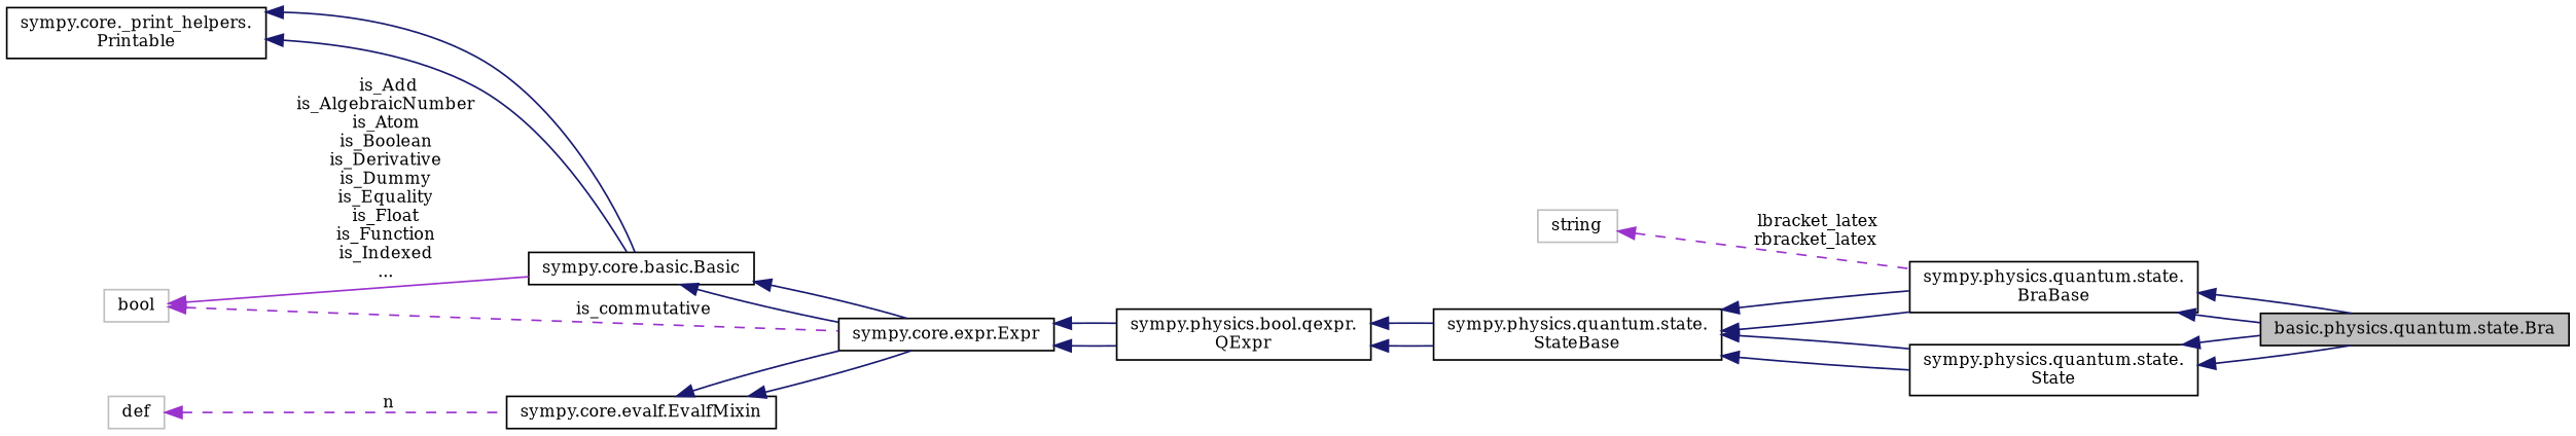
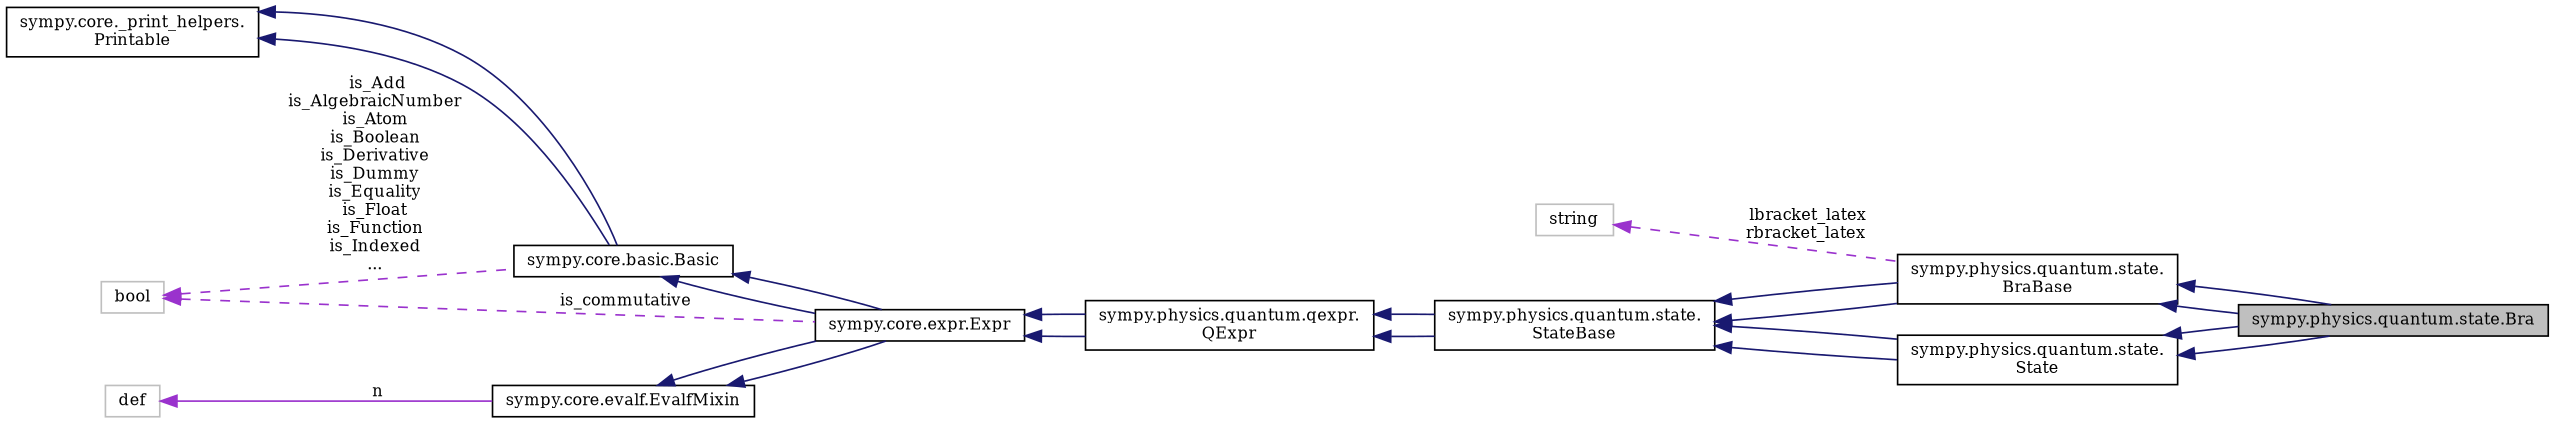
  digraph {
    fontname="DejaVu Serif"
    rankdir=LR
    node [color=black fillcolor=white fontname="DejaVu Serif" fontsize=10 shape=record style=filled]
    edge [color=midnightblue dir=back fontname="DejaVu Serif" fontsize=10 labelfontname=Helvetica labelfontsize=10 style=solid]
-   n1 [fillcolor=grey75 fontcolor=black height=0.2 label="basic.physics.quantum.state.Bra" width=0.4]
+   n1 [fillcolor=grey75 fontcolor=black height=0.2 label="sympy.physics.quantum.state.Bra" width=0.4]
    n2 [height=0.2 label="sympy.physics.quantum.state.\lState" width=0.4]
    n3 [height=0.2 label="sympy.physics.quantum.state.\lStateBase" width=0.4]
    n4 [height=0.2 label="sympy.physics.quantum.state.\lBraBase" width=0.4]
-   n5 [height=0.2 label="sympy.physics.bool.qexpr.\lQExpr" width=0.4]
+   n5 [height=0.2 label="sympy.physics.quantum.qexpr.\lQExpr" width=0.4]
    n6 [height=0.2 label="sympy.core.expr.Expr" width=0.4]
    n7 [height=0.2 label="sympy.core.basic.Basic" width=0.4]
    n8 [height=0.2 label="sympy.core._print_helpers.\lPrintable" width=0.4]
    n9 [color=grey75 height=0.2 label=bool width=0.4]
    n10 [height=0.2 label="sympy.core.evalf.EvalfMixin" width=0.4]
    n11 [color=grey75 height=0.2 label=def width=0.4]
    n12 [color=grey75 height=0.2 label=string width=0.4]
    n2 -> n1
    n2 -> n1
    n3 -> n2
    n3 -> n2
    n3 -> n4
    n3 -> n4
    n4 -> n1
    n4 -> n1
    n5 -> n3
    n5 -> n3
    n6 -> n5
    n6 -> n5
    n7 -> n6
    n7 -> n6
    n8 -> n7
    n8 -> n7
    n9 -> n6 [color=darkorchid3 label=" is_commutative" style=dashed]
-   n9 -> n7 [color=darkorchid3 label=" is_Add\nis_AlgebraicNumber\nis_Atom\nis_Boolean\nis_Derivative\nis_Dummy\nis_Equality\nis_Float\nis_Function\nis_Indexed\n..."]
+   n9 -> n7 [color=darkorchid3 label=" is_Add\nis_AlgebraicNumber\nis_Atom\nis_Boolean\nis_Derivative\nis_Dummy\nis_Equality\nis_Float\nis_Function\nis_Indexed\n..." style=dashed]
    n10 -> n6
    n10 -> n6
-   n11 -> n10 [color=darkorchid3 label=" n" style=dashed]
+   n11 -> n10 [color=darkorchid3 label=" n"]
    n12 -> n4 [color=darkorchid3 label=" lbracket_latex\nrbracket_latex" style=dashed]
  }
